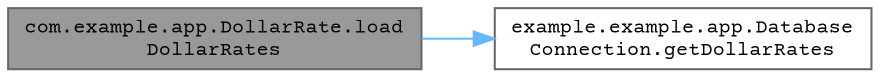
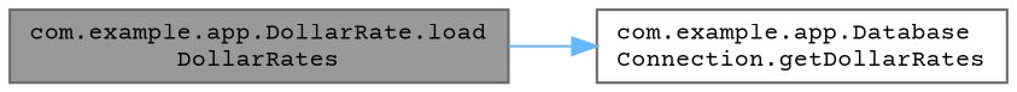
  digraph {
    rankdir=LR
    fontname="Courier Prime"
    node [fontname="Courier Prime" fontsize=10 shape=box style=filled]
    n1 [color=gray40 fillcolor=grey60 fontcolor=black height=0.2 label="com.example.app.DollarRate.load\lDollarRates" width=0.4]
-   n2 [color=grey40 fillcolor=white height=0.2 label="example.example.app.Database\lConnection.getDollarRates" width=0.4]
+   n2 [color=grey40 fillcolor=white height=0.2 label="com.example.app.Database\lConnection.getDollarRates" width=0.4]
    n1 -> n2 [color=steelblue1 fontname="Courier Prime" fontsize=10 labelfontname=Helvetica labelfontsize=10 style=solid]
  }
